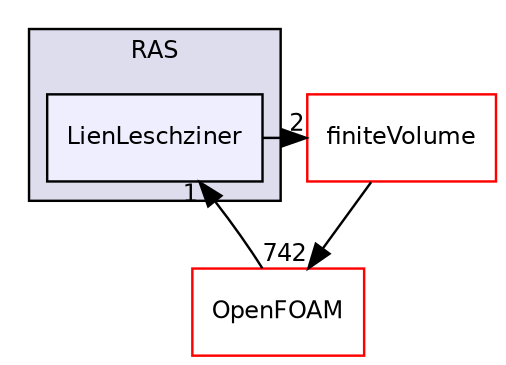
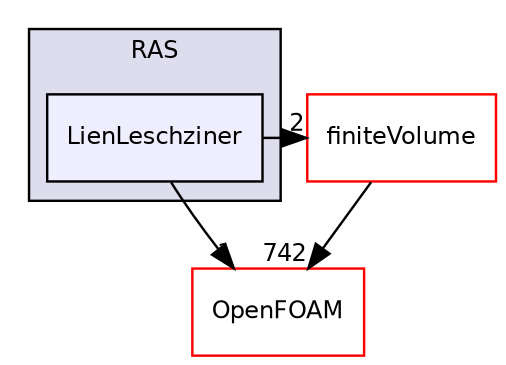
  digraph {
    compound=true
    node [fontname=Helvetica fontsize=10 shape=box color=red]
    edge [labeldistance=1.5 labelfontname=Helvetica labelfontsize=10]
    n1 [fillcolor="#eeeeff" label=LienLeschziner pencolor=black style=filled color=""]
    n2 [label=finiteVolume]
    n3 [label=OpenFOAM]
    subgraph cluster_1 {
      bgcolor="#ddddee"
      fontname=Helvetica
      fontsize=10
      label=RAS
      pencolor=black
      n1
    }
    n1 -> n2 [headlabel=2]
-   n3 -> n1 [headlabel=1]
+   n1 -> n3 [headlabel=1]
    n2 -> n3 [headlabel=742]
  }
